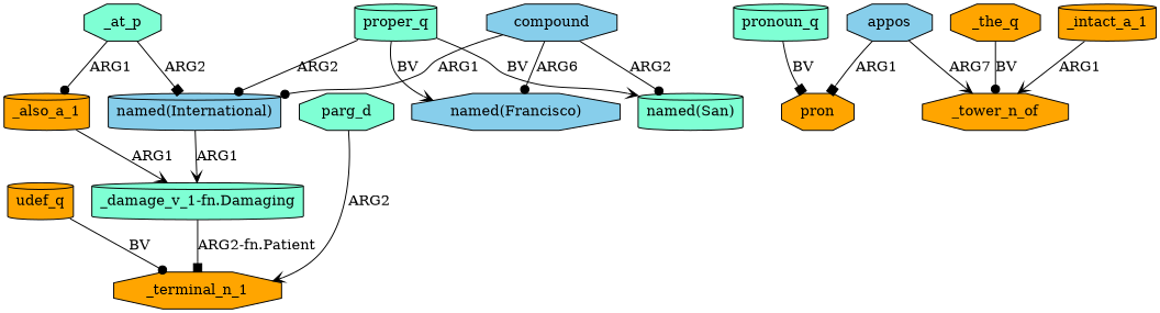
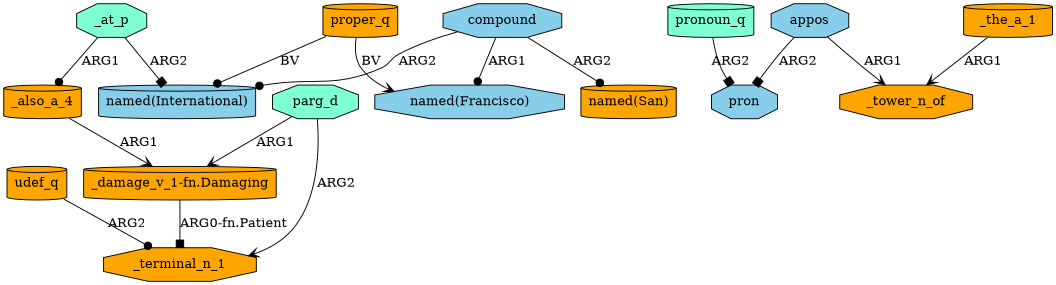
  digraph {
    node [fillcolor=orange shape=octagon style=filled]
    edge [arrowhead=dot]
    compound [fillcolor=skyblue]
    "named(International)" [fillcolor=skyblue shape=cylinder]
-   "named(San)" [fillcolor=aquamarine shape=cylinder]
+   "named(San)" [shape=cylinder]
    "named(Francisco)" [fillcolor=skyblue]
-   proper_q [fillcolor=aquamarine shape=cylinder]
+   proper_q [shape=cylinder]
    appos [fillcolor=skyblue]
-   pron
+   pron [fillcolor=skyblue]
    _tower_n_of
-   _intact_a_1 [shape=cylinder]
+   _intact_a_1 [shape=cylinder label=_the_a_1]
    _at_p [fillcolor=aquamarine]
-   _also_a_1 [shape=cylinder]
+   _also_a_1 [shape=cylinder label=_also_a_4]
    udef_q [shape=cylinder]
    _terminal_n_1
-   "_damage_v_1-fn.Damaging" [fillcolor=aquamarine shape=cylinder]
+   "_damage_v_1-fn.Damaging" [shape=cylinder]
    parg_d [fillcolor=aquamarine]
-   _the_q
    pronoun_q [fillcolor=aquamarine shape=cylinder]
-   compound -> "named(International)" [label=ARG1]
+   compound -> "named(International)" [label=ARG2]
    compound -> "named(San)" [label=ARG2]
-   compound -> "named(Francisco)" [label=ARG6]
-   proper_q -> "named(International)" [label=ARG2]
-   proper_q -> "named(San)" [arrowhead=vee label=BV]
+   compound -> "named(Francisco)" [label=ARG1]
+   proper_q -> "named(International)" [label=BV]
    proper_q -> "named(Francisco)" [arrowhead=vee label=BV]
-   appos -> pron [arrowhead=box label=ARG1]
-   appos -> _tower_n_of [arrowhead=vee label=ARG7]
+   appos -> pron [arrowhead=box label=ARG2]
+   appos -> _tower_n_of [arrowhead=vee label=ARG1]
    _intact_a_1 -> _tower_n_of [arrowhead=vee label=ARG1]
    _at_p -> "named(International)" [arrowhead=box label=ARG2]
    _at_p -> _also_a_1 [label=ARG1]
    _also_a_1 -> "_damage_v_1-fn.Damaging" [arrowhead=vee label=ARG1]
-   udef_q -> _terminal_n_1 [label=BV]
-   "_damage_v_1-fn.Damaging" -> _terminal_n_1 [arrowhead=box label="ARG2-fn.Patient"]
+   udef_q -> _terminal_n_1 [label=ARG2]
+   "_damage_v_1-fn.Damaging" -> _terminal_n_1 [arrowhead=box label="ARG0-fn.Patient"]
    parg_d -> _terminal_n_1 [arrowhead=vee label=ARG2]
-   "named(International)" -> "_damage_v_1-fn.Damaging" [arrowhead=vee label=ARG1]
-   _the_q -> _tower_n_of [label=BV]
-   pronoun_q -> pron [arrowhead=box label=BV]
+   parg_d -> "_damage_v_1-fn.Damaging" [arrowhead=vee label=ARG1]
+   pronoun_q -> pron [arrowhead=box label=ARG2]
  }
